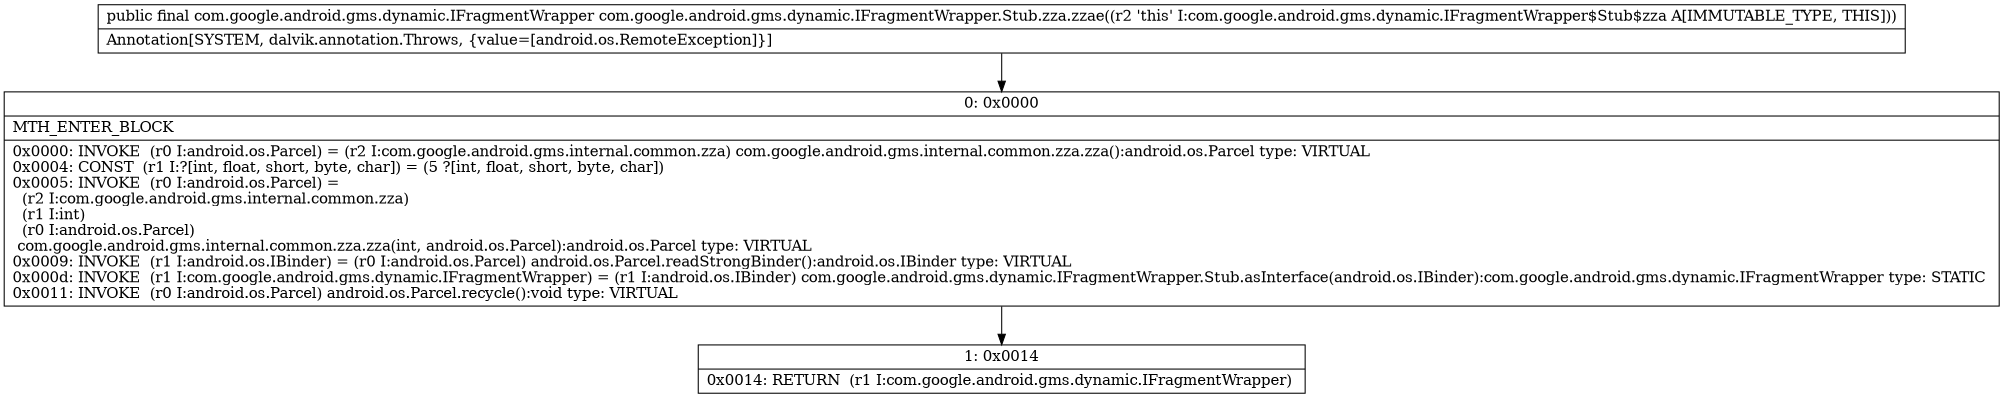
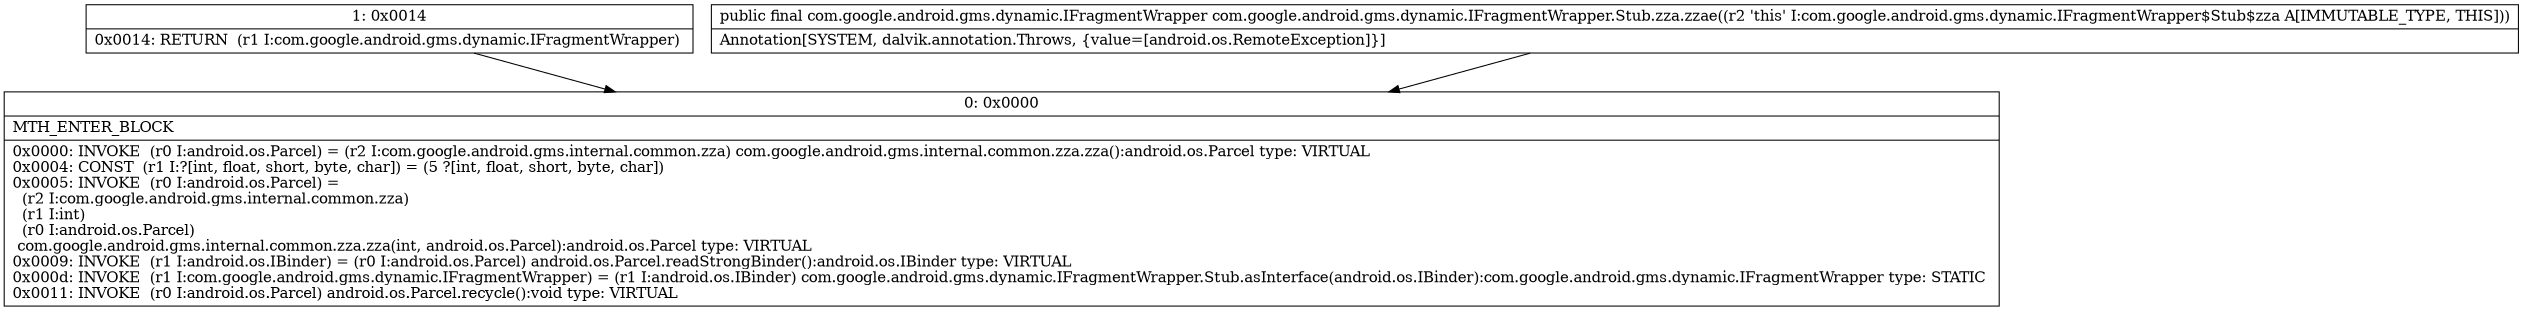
  digraph {
    node [shape=record]
    n1 [label="{0\:\ 0x0000|MTH_ENTER_BLOCK\l|0x0000: INVOKE  (r0 I:android.os.Parcel) = (r2 I:com.google.android.gms.internal.common.zza) com.google.android.gms.internal.common.zza.zza():android.os.Parcel type: VIRTUAL \l0x0004: CONST  (r1 I:?[int, float, short, byte, char]) = (5 ?[int, float, short, byte, char]) \l0x0005: INVOKE  (r0 I:android.os.Parcel) = \l  (r2 I:com.google.android.gms.internal.common.zza)\l  (r1 I:int)\l  (r0 I:android.os.Parcel)\l com.google.android.gms.internal.common.zza.zza(int, android.os.Parcel):android.os.Parcel type: VIRTUAL \l0x0009: INVOKE  (r1 I:android.os.IBinder) = (r0 I:android.os.Parcel) android.os.Parcel.readStrongBinder():android.os.IBinder type: VIRTUAL \l0x000d: INVOKE  (r1 I:com.google.android.gms.dynamic.IFragmentWrapper) = (r1 I:android.os.IBinder) com.google.android.gms.dynamic.IFragmentWrapper.Stub.asInterface(android.os.IBinder):com.google.android.gms.dynamic.IFragmentWrapper type: STATIC \l0x0011: INVOKE  (r0 I:android.os.Parcel) android.os.Parcel.recycle():void type: VIRTUAL \l}"]
    n2 [label="{1\:\ 0x0014|0x0014: RETURN  (r1 I:com.google.android.gms.dynamic.IFragmentWrapper) \l}"]
    n3 [label="{public final com.google.android.gms.dynamic.IFragmentWrapper com.google.android.gms.dynamic.IFragmentWrapper.Stub.zza.zzae((r2 'this' I:com.google.android.gms.dynamic.IFragmentWrapper$Stub$zza A[IMMUTABLE_TYPE, THIS]))  | Annotation[SYSTEM, dalvik.annotation.Throws, \{value=[android.os.RemoteException]\}]\l}"]
-   n1 -> n2
+   n2 -> n1
    n3 -> n1
  }
